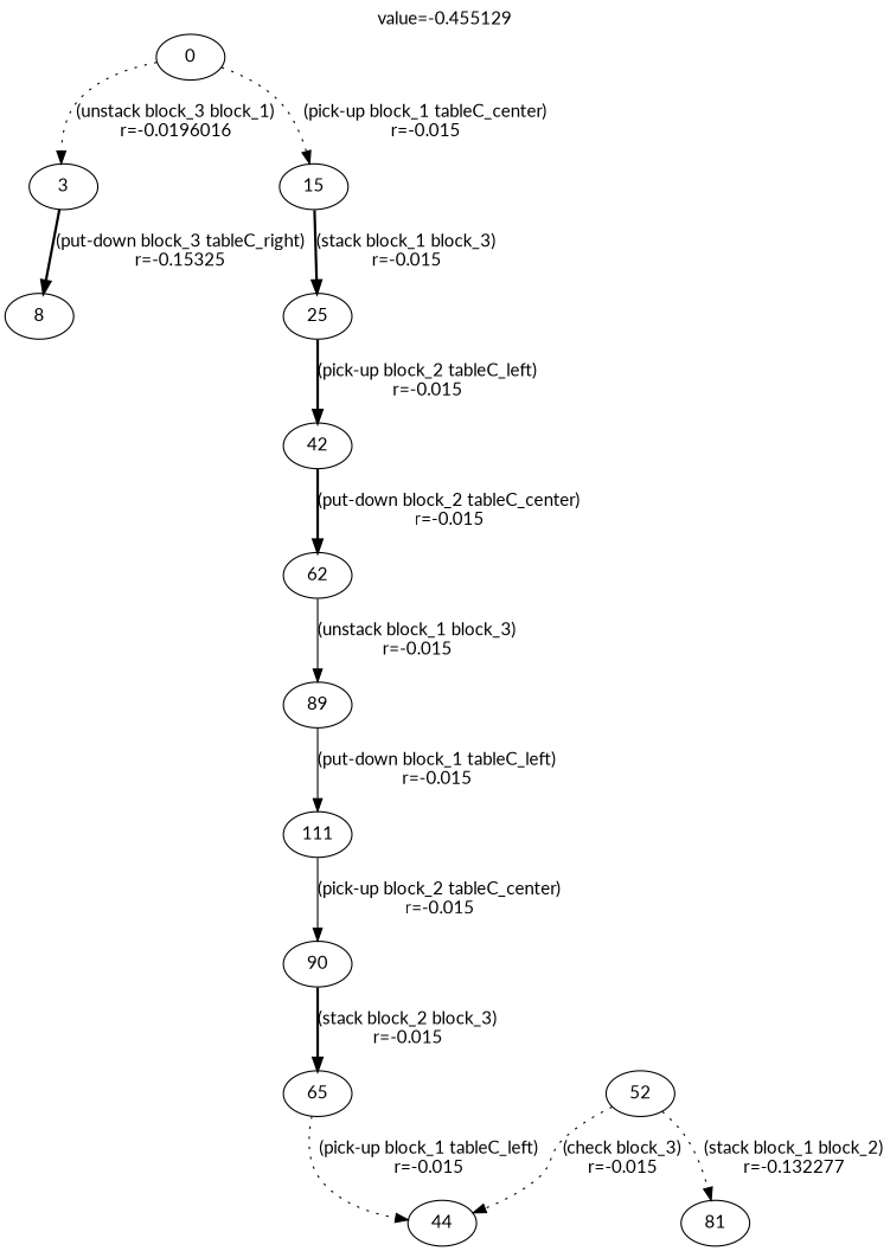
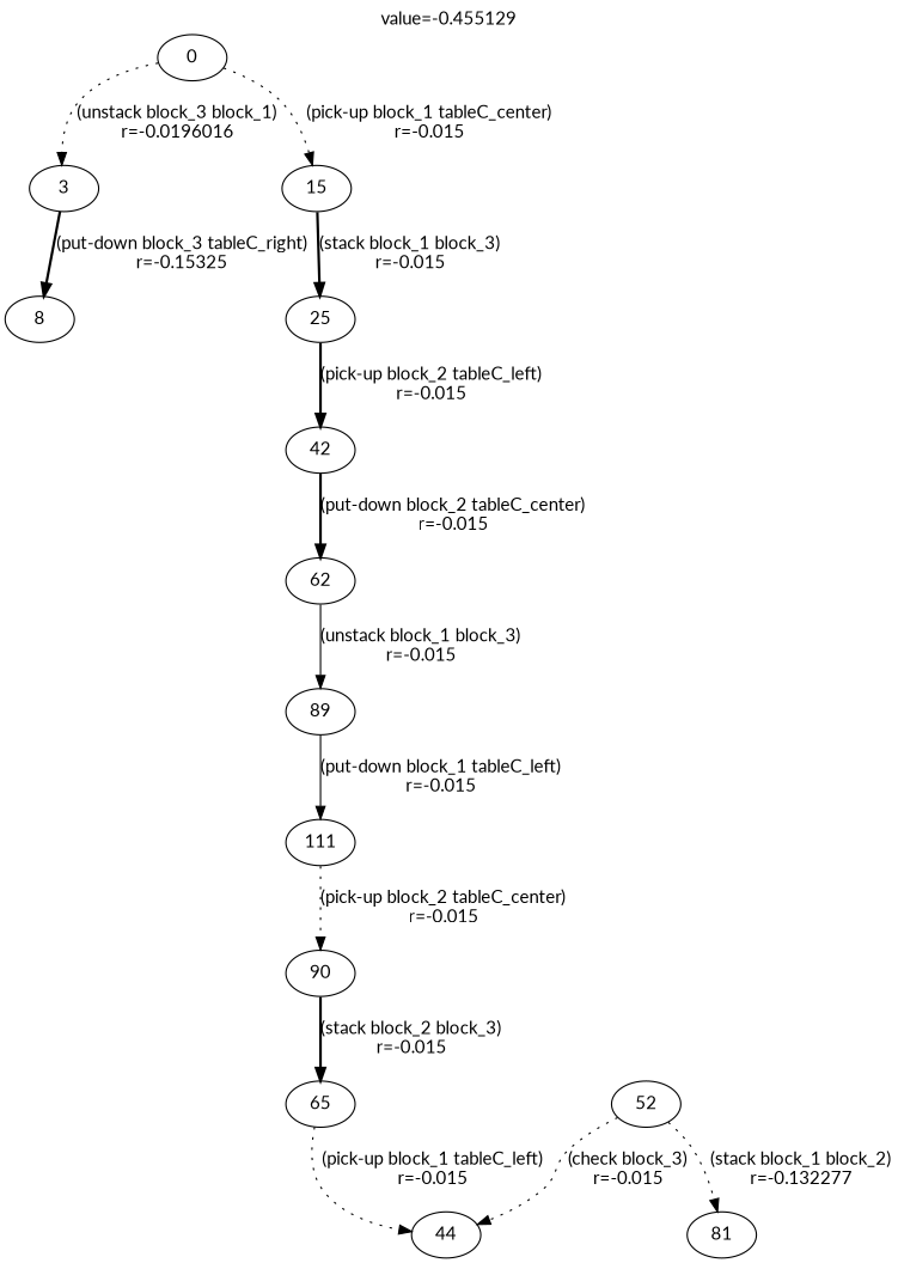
  digraph {
    fontname=Lato
    label="value=-0.455129"
    labelloc=top
    node [fontname=Lato]
    edge [fontname=Lato style=dotted]
    0
    3
    15
    8
    25
    42
    62
    89
    111
    90
    65
    44
    52
    81
    0 -> 3 [label="(unstack block_3 block_1)\nr=-0.0196016"]
    0 -> 15 [label="(pick-up block_1 tableC_center)\nr=-0.015"]
    3 -> 8 [label="(put-down block_3 tableC_right)\nr=-0.15325" style=bold]
    15 -> 25 [label="(stack block_1 block_3)\nr=-0.015" style=bold]
    25 -> 42 [label="(pick-up block_2 tableC_left)\nr=-0.015" style=bold]
    42 -> 62 [label="(put-down block_2 tableC_center)\nr=-0.015" style=bold]
    62 -> 89 [label="(unstack block_1 block_3)\nr=-0.015" style=solid]
    89 -> 111 [label="(put-down block_1 tableC_left)\nr=-0.015" style=solid]
-   111 -> 90 [label="(pick-up block_2 tableC_center)\nr=-0.015" style=solid]
+   111 -> 90 [label="(pick-up block_2 tableC_center)\nr=-0.015"]
    90 -> 65 [label="(stack block_2 block_3)\nr=-0.015" style=bold]
    65 -> 44 [label="(pick-up block_1 tableC_left)\nr=-0.015"]
    52 -> 44 [label="(check block_3)\nr=-0.015"]
    52 -> 81 [label="(stack block_1 block_2)\nr=-0.132277"]
  }
